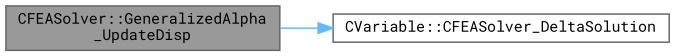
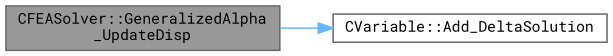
  digraph {
    rankdir=LR
    fontname="Roboto Mono"
    node [fontname="Roboto Mono" fontsize=10 shape=box style=filled]
    n1 [color=gray40 fillcolor=grey60 fontcolor=black height=0.2 label="CFEASolver::GeneralizedAlpha\l_UpdateDisp" width=0.4]
-   n2 [color=grey40 fillcolor=white height=0.2 label="CVariable::CFEASolver_DeltaSolution" width=0.4]
+   n2 [color=grey40 fillcolor=white height=0.2 label="CVariable::Add_DeltaSolution" width=0.4]
    n1 -> n2 [color=steelblue1 fontname="Roboto Mono" fontsize=10 labelfontname=Helvetica labelfontsize=10 style=solid]
  }
